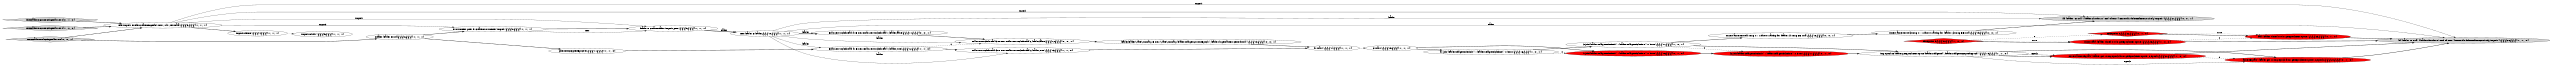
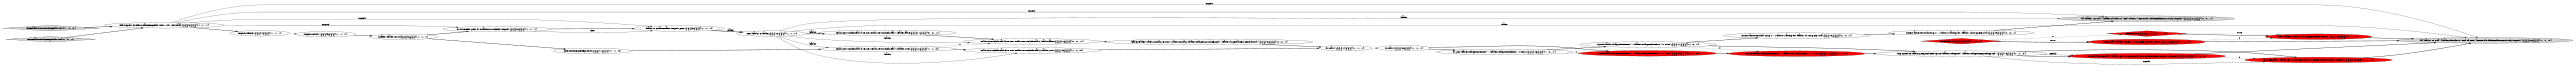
  digraph {
    rankdir=LR
    node [fillcolor=white shape=ellipse style=filled]
    edge [style=bold]
    n1 [fillcolor=lightgray label="{if (leader != null) {leader.shutdown(\"end of test\")}TestUtils.deleteFileRecursively(tmpDir)}@@@26@@@['1', '1', '0']"]
    n2 [label="FollowerMockThread f2 = new FollowerMockThread(2,leader,true)@@@13@@@['1', '1', '0']"]
    n3 [label="f1.start()@@@14@@@['1', '1', '1']"]
    n4 [label="f2.start()@@@15@@@['1', '1', '1']"]
    n5 [label="FollowerMockThread f1 = new FollowerMockThread(1,leader,true)@@@12@@@['1', '1', '0']"]
    n6 [label="FollowerMockThread f2 = new FollowerMockThread(2,leader,false)@@@12@@@['0', '0', '1']"]
    n7 [label="leader.leaderStateSummary = new StateSummary(leader.self.getCurrentEpoch(),leader.zk.getLastProcessedZxid())@@@13@@@['0', '0', '1']"]
    n8 [label="peer.setAcceptedEpoch(5)@@@11@@@['1', '1', '0']"]
    n9 [label="leader = createLeader(tmpDir,peer)@@@9@@@['1', '1', '1']"]
    n10 [label="peer.leader = leader@@@10@@@['1', '1', '1']"]
    n11 [fillcolor=lightgray label="{if (leader != null) {leader.shutdown(\"end of test\")}TestUtils.deleteFileRecursively(tmpDir)}@@@21@@@['0', '0', '1']"]
    n12 [label="FollowerMockThread f1 = new FollowerMockThread(1,leader,false)@@@11@@@['0', '0', '1']"]
    n13 [label="f2.join(leader.self.getInitLimit() * leader.self.getTickTime() + 5000)@@@17@@@['1', '0', '1']"]
    n14 [label="Assert.assertTrue(f1.msg + \" without waiting for leader\",f1.msg == null)@@@18@@@['0', '0', '1']"]
    n15 [label="long epoch = leader.getEpochToPropose(leader.self.getId(),leader.self.getAcceptedEpoch())@@@19@@@['1', '1', '0']"]
    n16 [fillcolor=red label="f2.join(leader.self.getInitLimit() * leader.self.getTickTime() + 5000)@@@17@@@['0', '1', '0']"]
    n17 [label="Assert.assertTrue(f2.msg + \" without waiting for leader\",f2.msg == null)@@@19@@@['0', '0', '1']"]
    n18 [fillcolor=red label="assertEquals(\"leader got wrong epoch from getEpochToPropose\",6,epoch)@@@20@@@['0', '1', '0']"]
    n19 [fillcolor=red label="Assert.assertEquals(\"leader got wrong epoch from getEpochToPropose\",6,epoch)@@@20@@@['1', '0', '0']"]
    n20 [fillcolor=red label="Exception e@@@22@@@['0', '1', '0']" shape=diamond]
    n21 [fillcolor=red label="fail(\"leader timed out in getEpochToPropose\")@@@23@@@['0', '1', '0']"]
    n22 [label="f1.join(leader.self.getInitLimit() * leader.self.getTickTime() + 5000)@@@16@@@['1', '0', '1']"]
    n23 [fillcolor=red label="f1.join(leader.self.getInitLimit() * leader.self.getTickTime() + 5000)@@@16@@@['0', '1', '0']"]
    n24 [fillcolor=red label="Assert.fail(\"leader timed out in getEpochToPropose\")@@@23@@@['1', '0', '0']"]
    n25 [label="File tmpDir = File.createTempFile(\"test\",\"dir\",testData)@@@3@@@['1', '1', '1']"]
    n26 [label="tmpDir.delete()@@@4@@@['1', '1', '1']"]
    n27 [label="QuorumPeer peer = createQuorumPeer(tmpDir)@@@8@@@['1', '1', '1']"]
    n28 [label="tmpDir.mkdir()@@@5@@@['1', '1', '1']"]
    n29 [label="Leader leader = null@@@6@@@['1', '1', '1']"]
-   n30 [fillcolor=lightgray label="testLeaderInConnectingFollowers['0', '1', '0']" shape=diamond]
    n31 [fillcolor=red label="Exception e@@@22@@@['1', '0', '0']" shape=diamond]
    n32 [fillcolor=lightgray label="testLeaderInConnectingFollowers['1', '0', '0']" shape=diamond]
    n33 [fillcolor=lightgray label="testLeaderInElectingFollowers['0', '0', '1']" shape=diamond]
    n2 -> n3
    n3 -> n4 [style=dashed]
    n4 -> n22
    n4 -> n23
    n5 -> n2
    n5 -> n6 [label=0 style=dashed]
    n6 -> n7
    n7 -> n3
    n8 -> n5
    n9 -> n10 [label=leader style=solid]
    n9 -> n10
    n10 -> n1 [label=leader style=solid]
    n10 -> n2 [label=leader style=solid]
    n10 -> n5 [label=leader style=solid]
    n10 -> n6 [label=leader style=solid]
    n10 -> n11 [label=leader style=solid]
    n10 -> n12
    n10 -> n12 [label=leader style=solid]
    n12 -> n6
    n13 -> n14
    n13 -> n15
    n13 -> n16 [label=0 style=dashed]
    n14 -> n17
    n15 -> n18 [label=epoch style=solid]
    n15 -> n18
    n15 -> n19
    n15 -> n19 [label=epoch style=solid]
    n16 -> n15
    n17 -> n11
    n18 -> n1
    n19 -> n1
    n19 -> n18 [label=0 style=dashed]
    n20 -> n21 [label=true style=dotted]
    n20 -> n21
    n21 -> n1
    n22 -> n13
    n22 -> n23 [label=0 style=dashed]
    n23 -> n16
    n24 -> n1
    n24 -> n21 [label=0 style=dashed]
    n25 -> n1 [label=tmpDir style=solid]
    n25 -> n9 [label=tmpDir style=solid]
    n25 -> n11 [label=tmpDir style=solid]
    n25 -> n26
    n25 -> n27 [label=tmpDir style=solid]
    n26 -> n28 [style=dotted]
    n27 -> n9
    n27 -> n9 [label=peer style=solid]
-   n33 -> n29
+   n28 -> n29
    n29 -> n8
    n29 -> n27
-   n30 -> n25
    n31 -> n20 [label=0 style=dashed]
    n31 -> n24 [label=true style=dotted]
    n31 -> n24
    n32 -> n25
    n33 -> n25
  }
